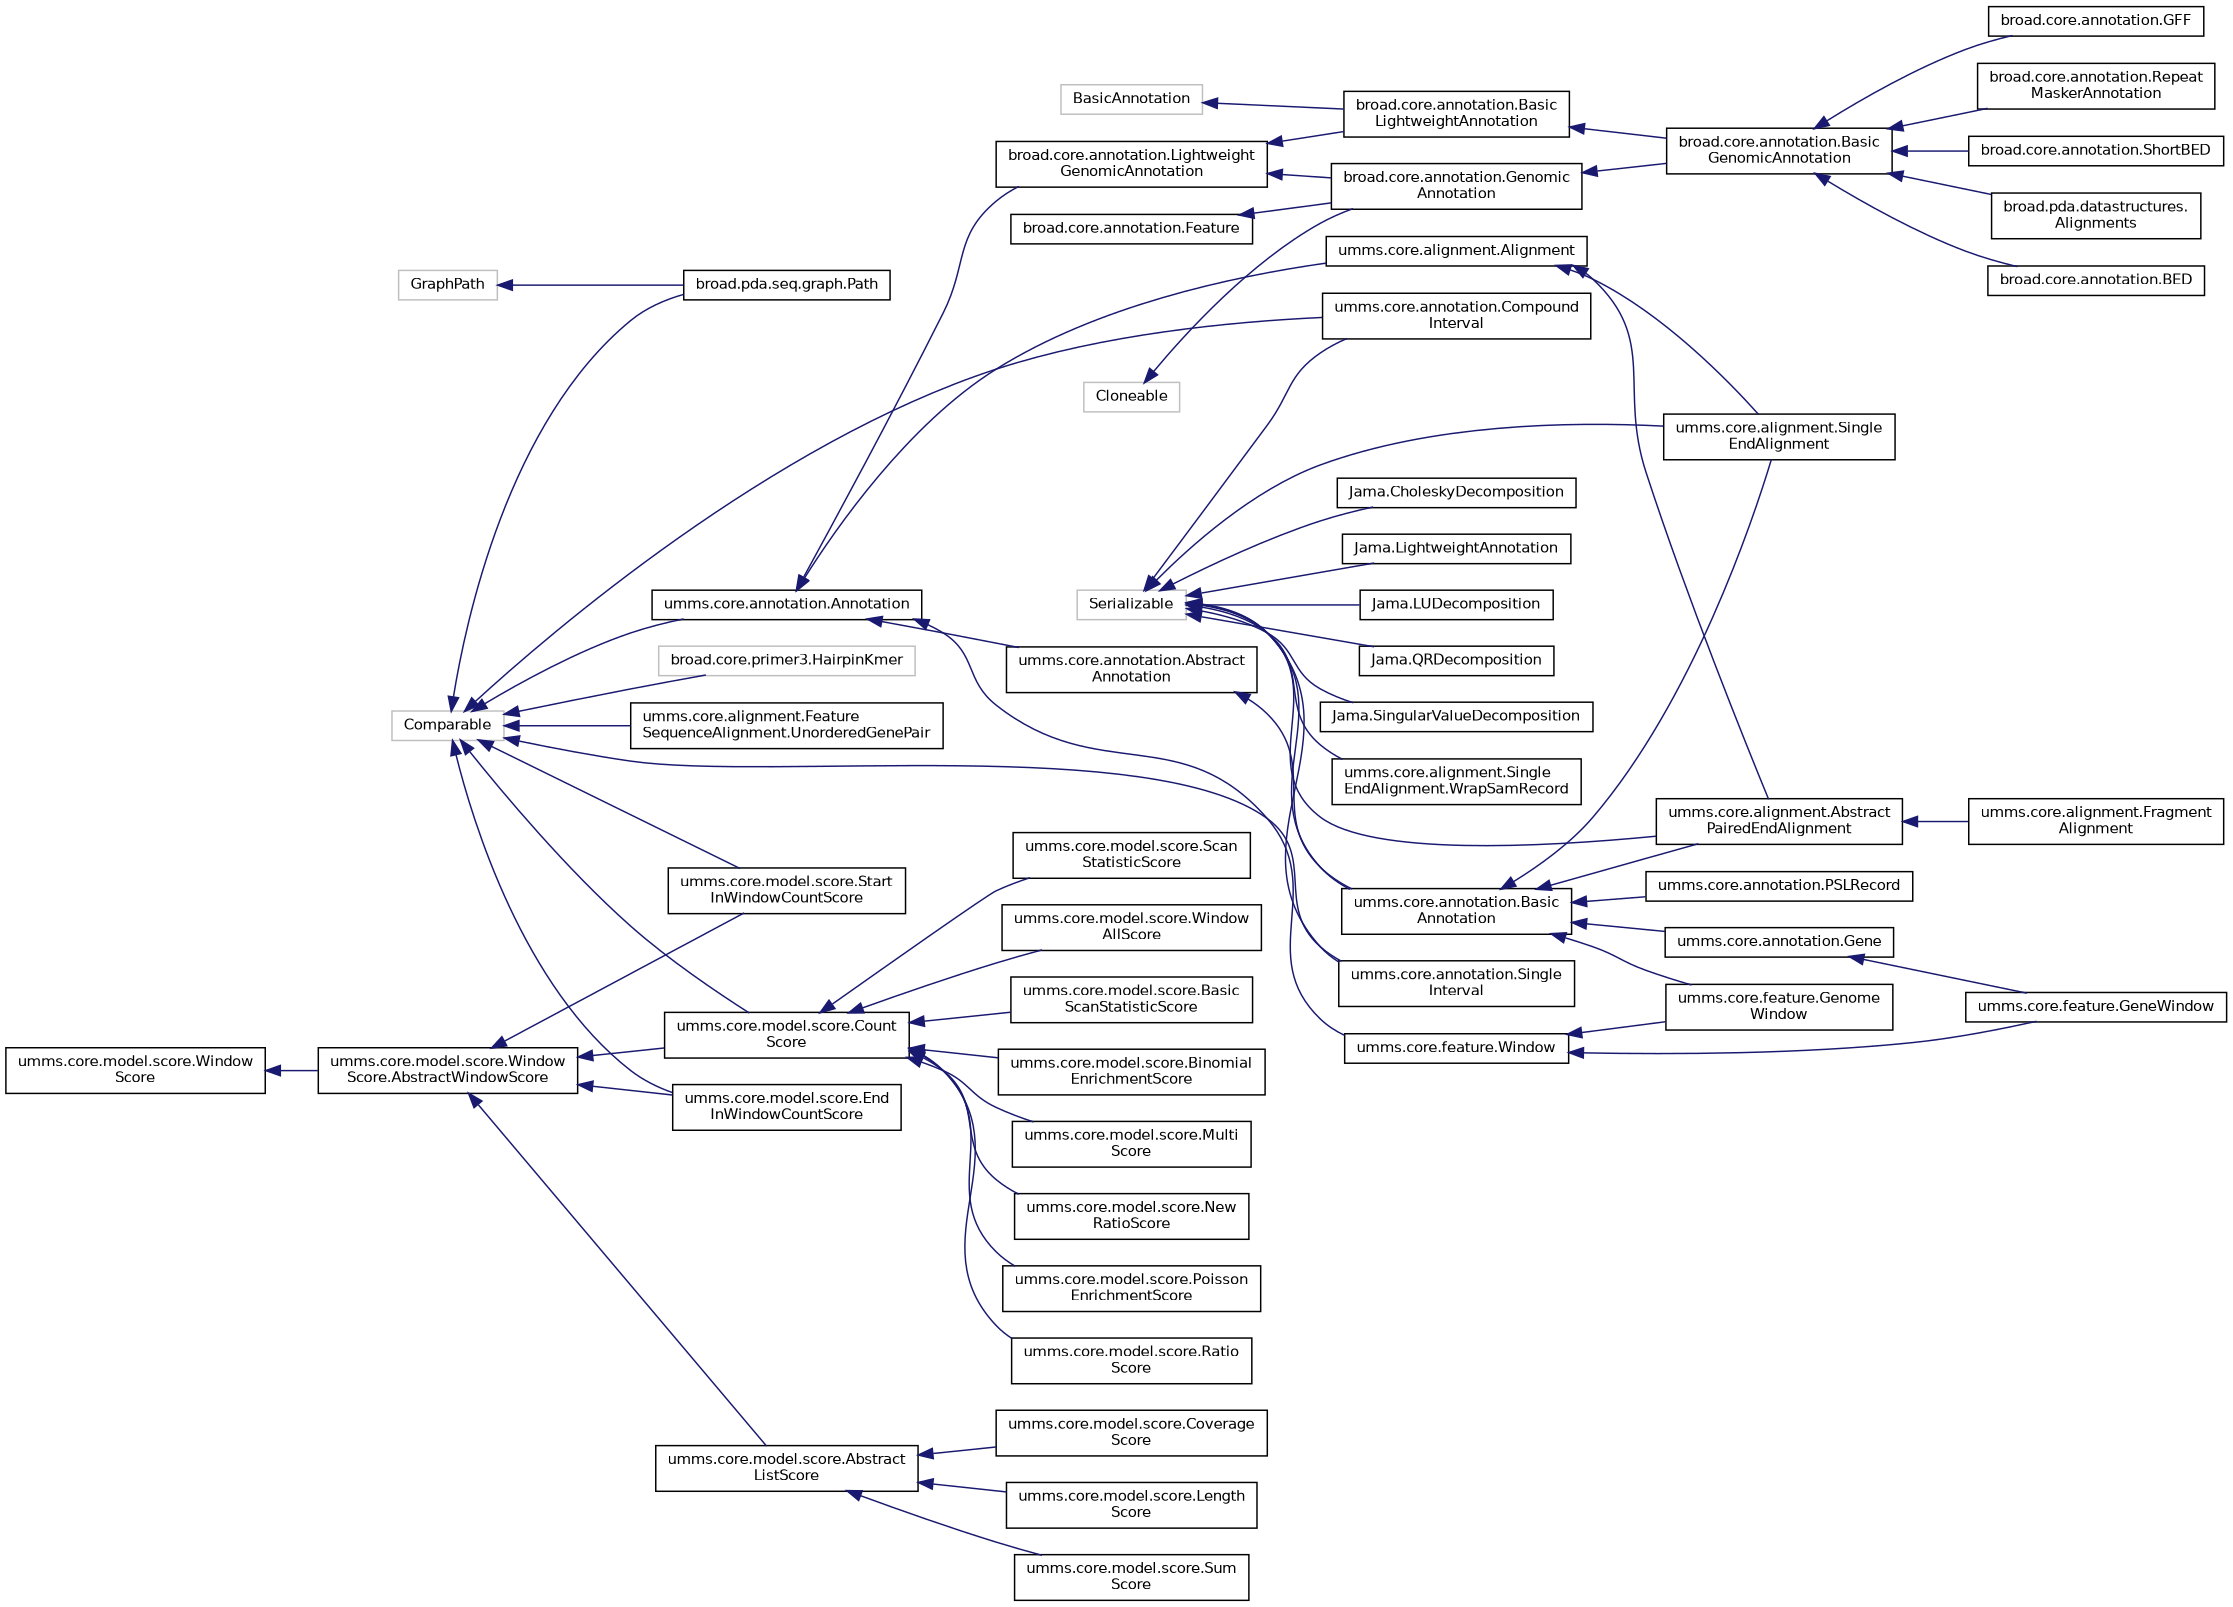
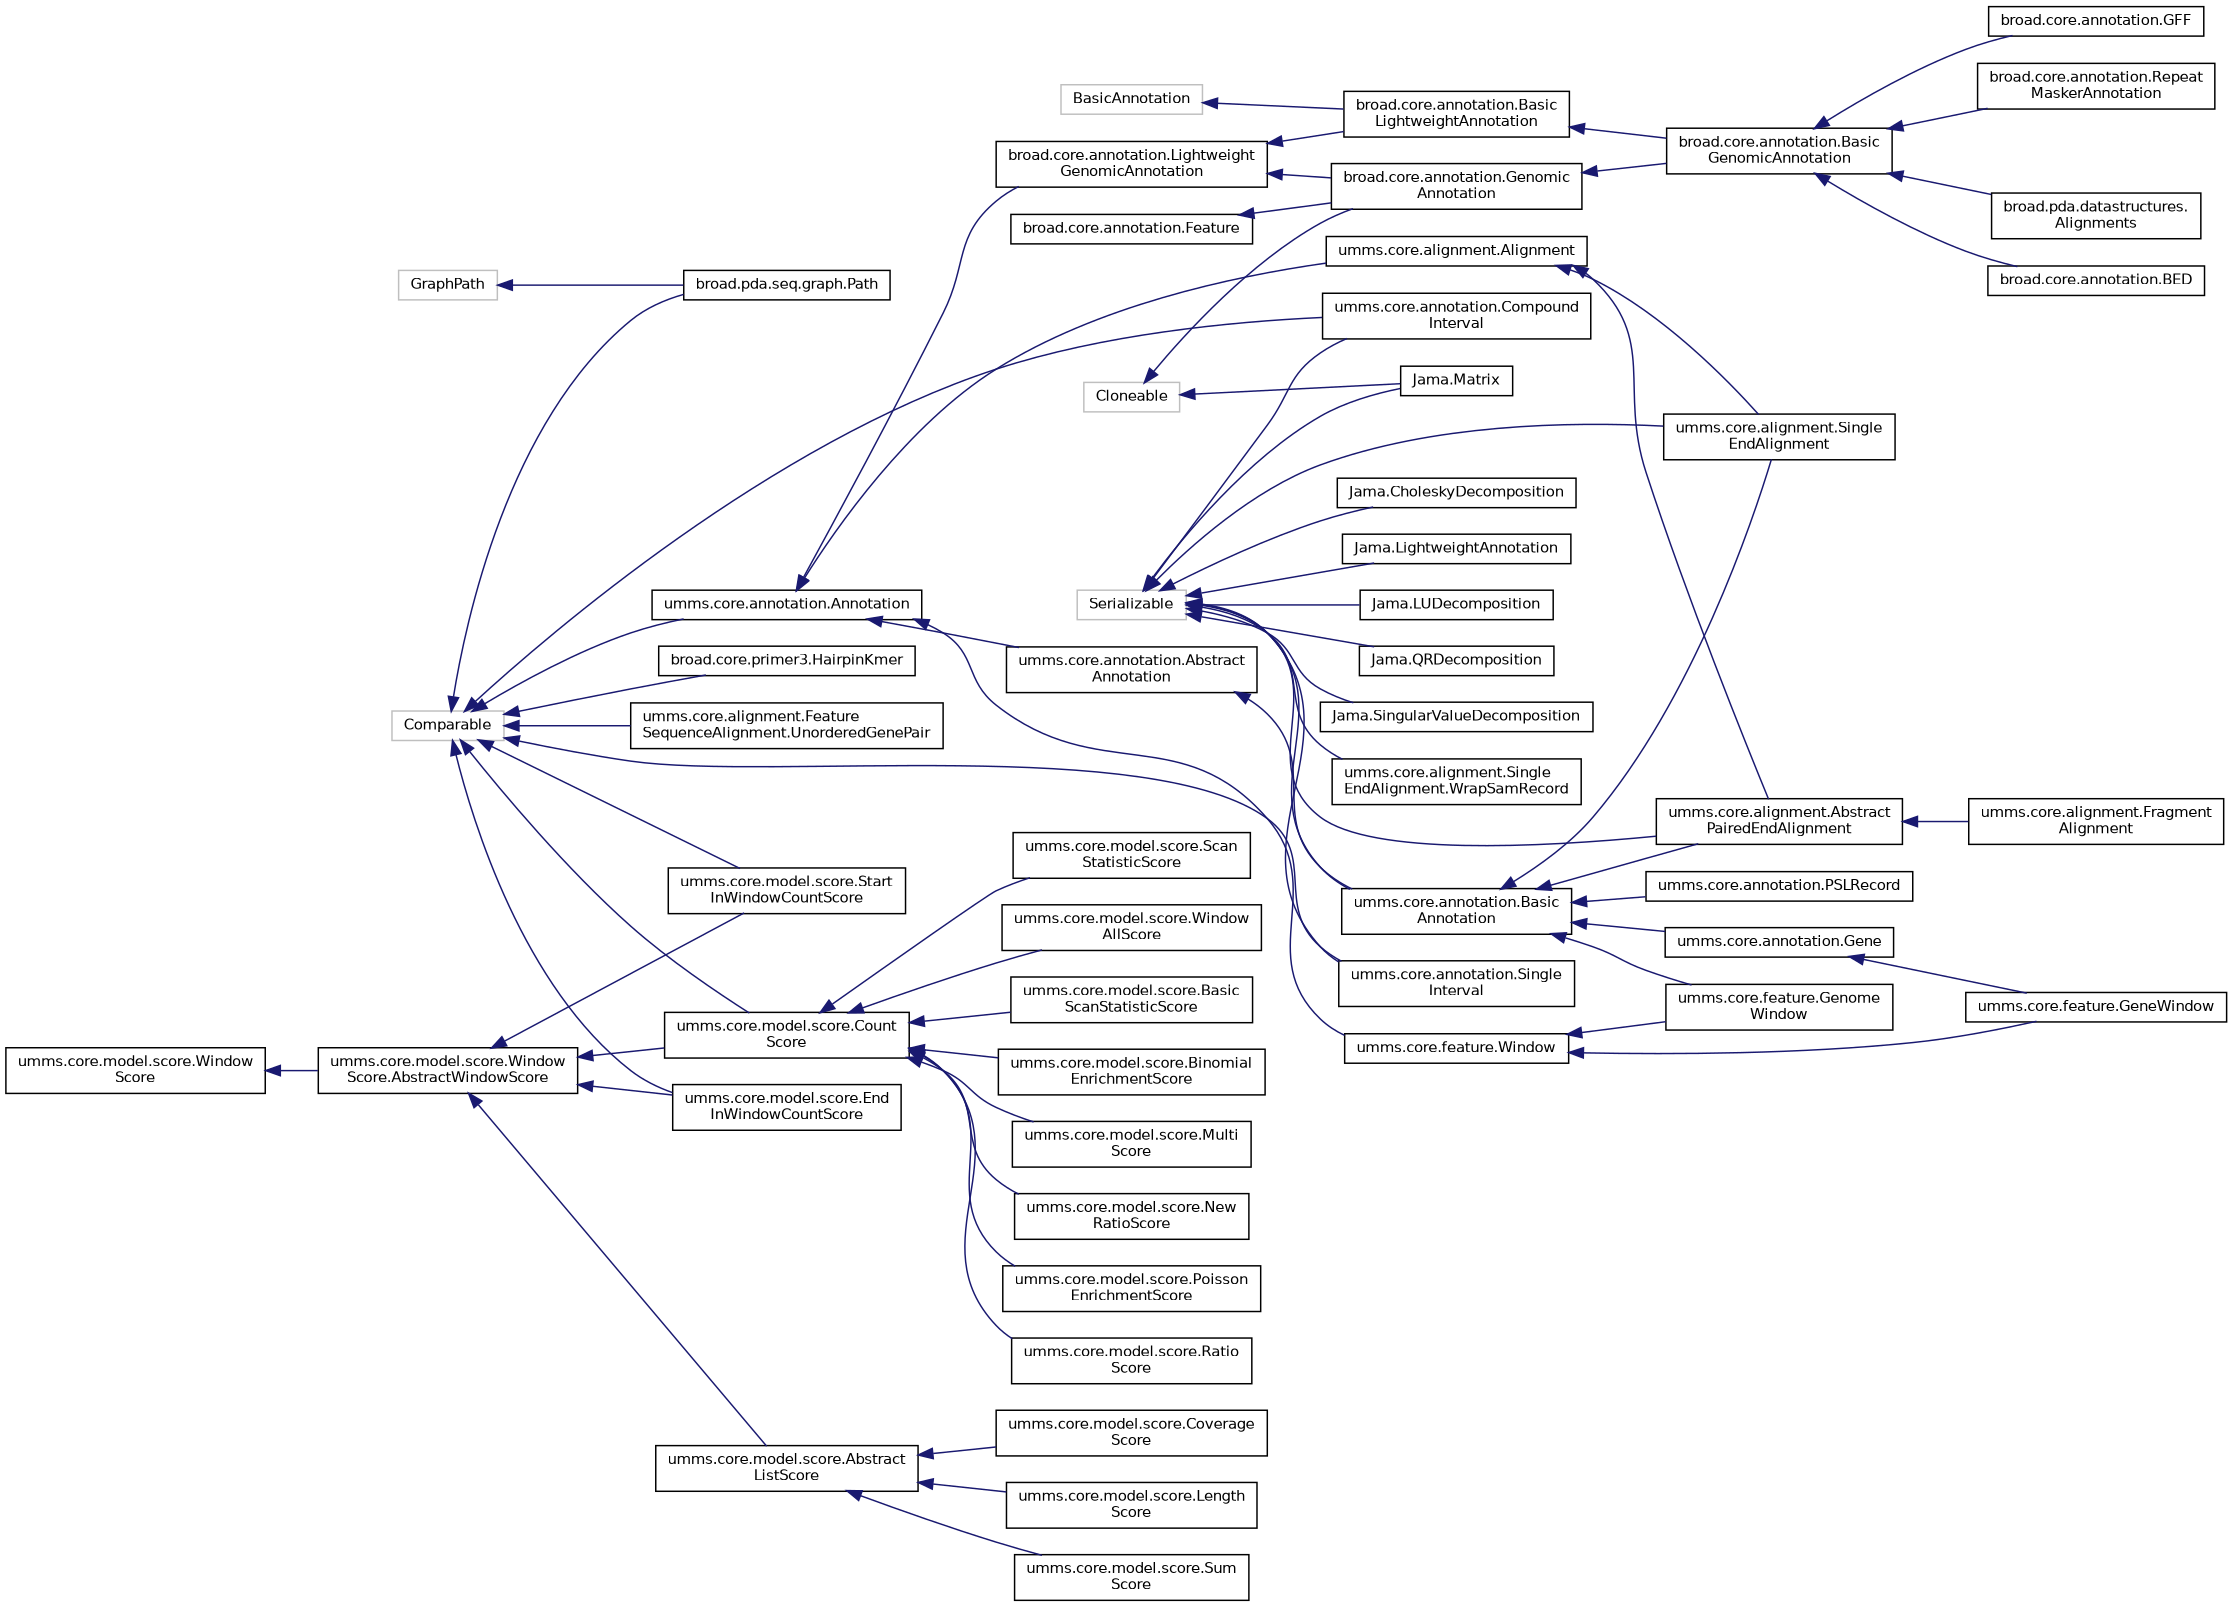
  digraph {
    rankdir=LR
    node [color=black fillcolor=white fontname=Helvetica fontsize=10 shape=record style=filled]
    edge [color=midnightblue dir=back fontname=Helvetica fontsize=10 labelfontname=Helvetica labelfontsize=10 style=solid]
    n1 [color=grey75 height=0.2 label=BasicAnnotation width=0.4]
    n2 [height=0.2 label="broad.core.annotation.Basic\lLightweightAnnotation" width=0.4]
    n3 [height=0.2 label="broad.core.annotation.Basic\lGenomicAnnotation" width=0.4]
    n4 [height=0.2 label="broad.core.annotation.BED" width=0.4]
    n5 [height=0.2 label="broad.core.annotation.GFF" width=0.4]
    n6 [height=0.2 label="broad.core.annotation.Repeat\lMaskerAnnotation" width=0.4]
-   n7 [height=0.2 label="broad.core.annotation.ShortBED" width=0.4]
    n8 [height=0.2 label="broad.pda.datastructures.\lAlignments" width=0.4]
    n9 [color=grey75 height=0.2 label=GraphPath width=0.4]
    n10 [height=0.2 label="broad.pda.seq.graph.Path" width=0.4]
    n11 [color=grey75 height=0.2 label=Cloneable width=0.4]
    n12 [height=0.2 label="broad.core.annotation.Genomic\lAnnotation" width=0.4]
+   n13 [height=0.2 label="Jama.Matrix" width=0.4]
    n14 [color=grey75 height=0.2 label=Comparable width=0.4]
-   n15 [color=grey75 height=0.2 label="broad.core.primer3.HairpinKmer" width=0.4]
+   n15 [height=0.2 label="broad.core.primer3.HairpinKmer" width=0.4]
    n16 [height=0.2 label="umms.core.alignment.Feature\lSequenceAlignment.UnorderedGenePair" width=0.4]
    n17 [height=0.2 label="umms.core.annotation.Annotation" width=0.4]
    n18 [height=0.2 label="umms.core.annotation.Compound\lInterval" width=0.4]
    n19 [height=0.2 label="umms.core.annotation.Single\lInterval" width=0.4]
    n20 [height=0.2 label="umms.core.model.score.Count\lScore" width=0.4]
    n21 [height=0.2 label="umms.core.model.score.End\lInWindowCountScore" width=0.4]
    n22 [height=0.2 label="umms.core.model.score.Start\lInWindowCountScore" width=0.4]
    n23 [height=0.2 label="broad.core.annotation.Lightweight\lGenomicAnnotation" width=0.4]
    n24 [height=0.2 label="umms.core.alignment.Alignment" width=0.4]
    n25 [height=0.2 label="umms.core.annotation.Abstract\lAnnotation" width=0.4]
    n26 [height=0.2 label="umms.core.feature.Window" width=0.4]
    n27 [height=0.2 label="umms.core.model.score.Basic\lScanStatisticScore" width=0.4]
    n28 [height=0.2 label="umms.core.model.score.Binomial\lEnrichmentScore" width=0.4]
    n29 [height=0.2 label="umms.core.model.score.Multi\lScore" width=0.4]
    n30 [height=0.2 label="umms.core.model.score.New\lRatioScore" width=0.4]
    n31 [height=0.2 label="umms.core.model.score.Poisson\lEnrichmentScore" width=0.4]
    n32 [height=0.2 label="umms.core.model.score.Ratio\lScore" width=0.4]
    n33 [height=0.2 label="umms.core.model.score.Scan\lStatisticScore" width=0.4]
    n34 [height=0.2 label="umms.core.model.score.Window\lAllScore" width=0.4]
    n35 [height=0.2 label="umms.core.alignment.Abstract\lPairedEndAlignment" width=0.4]
    n36 [height=0.2 label="umms.core.alignment.Single\lEndAlignment" width=0.4]
    n37 [height=0.2 label="umms.core.annotation.Basic\lAnnotation" width=0.4]
    n38 [height=0.2 label="umms.core.feature.Genome\lWindow" width=0.4]
    n39 [height=0.2 label="umms.core.feature.GeneWindow" width=0.4]
    n40 [height=0.2 label="umms.core.alignment.Fragment\lAlignment" width=0.4]
    n41 [height=0.2 label="umms.core.annotation.Gene" width=0.4]
    n42 [height=0.2 label="umms.core.annotation.PSLRecord" width=0.4]
    n43 [height=0.2 label="broad.core.annotation.Feature" width=0.4]
    n44 [color=grey75 height=0.2 label=Serializable width=0.4]
    n45 [height=0.2 label="Jama.CholeskyDecomposition" width=0.4]
    n46 [height=0.2 label="Jama.LightweightAnnotation" width=0.4]
    n47 [height=0.2 label="Jama.LUDecomposition" width=0.4]
    n48 [height=0.2 label="Jama.QRDecomposition" width=0.4]
    n49 [height=0.2 label="Jama.SingularValueDecomposition" width=0.4]
    n50 [height=0.2 label="umms.core.alignment.Single\lEndAlignment.WrapSamRecord" width=0.4]
    n51 [height=0.2 label="umms.core.model.score.Window\lScore" width=0.4]
    n52 [height=0.2 label="umms.core.model.score.Window\lScore.AbstractWindowScore" width=0.4]
    n53 [height=0.2 label="umms.core.model.score.Abstract\lListScore" width=0.4]
    n54 [height=0.2 label="umms.core.model.score.Coverage\lScore" width=0.4]
    n55 [height=0.2 label="umms.core.model.score.Length\lScore" width=0.4]
    n56 [height=0.2 label="umms.core.model.score.Sum\lScore" width=0.4]
    n1 -> n2
    n2 -> n3
    n3 -> n4
    n3 -> n5
    n3 -> n6
-   n3 -> n7
    n3 -> n8
    n9 -> n10
    n11 -> n12
+   n11 -> n13
    n12 -> n3
    n14 -> n10
    n14 -> n15
    n14 -> n16
    n14 -> n17
    n14 -> n18
    n14 -> n19
    n14 -> n20
    n14 -> n21
    n14 -> n22
    n17 -> n23
    n17 -> n24
    n17 -> n25
    n17 -> n26
    n20 -> n27
    n20 -> n28
    n20 -> n29
    n20 -> n30
    n20 -> n31
    n20 -> n32
    n20 -> n33
    n20 -> n34
    n23 -> n2
    n23 -> n12
    n24 -> n35
    n24 -> n36
    n25 -> n37
    n26 -> n38
    n26 -> n39
    n35 -> n40
    n37 -> n35
    n37 -> n36
    n37 -> n38
    n37 -> n41
    n37 -> n42
    n41 -> n39
    n43 -> n12
+   n44 -> n13
    n44 -> n18
    n44 -> n19
    n44 -> n35
    n44 -> n36
    n44 -> n37
    n44 -> n45
    n44 -> n46
    n44 -> n47
    n44 -> n48
    n44 -> n49
    n44 -> n50
    n51 -> n52
    n52 -> n20
    n52 -> n21
    n52 -> n22
    n52 -> n53
    n53 -> n54
    n53 -> n55
    n53 -> n56
  }
